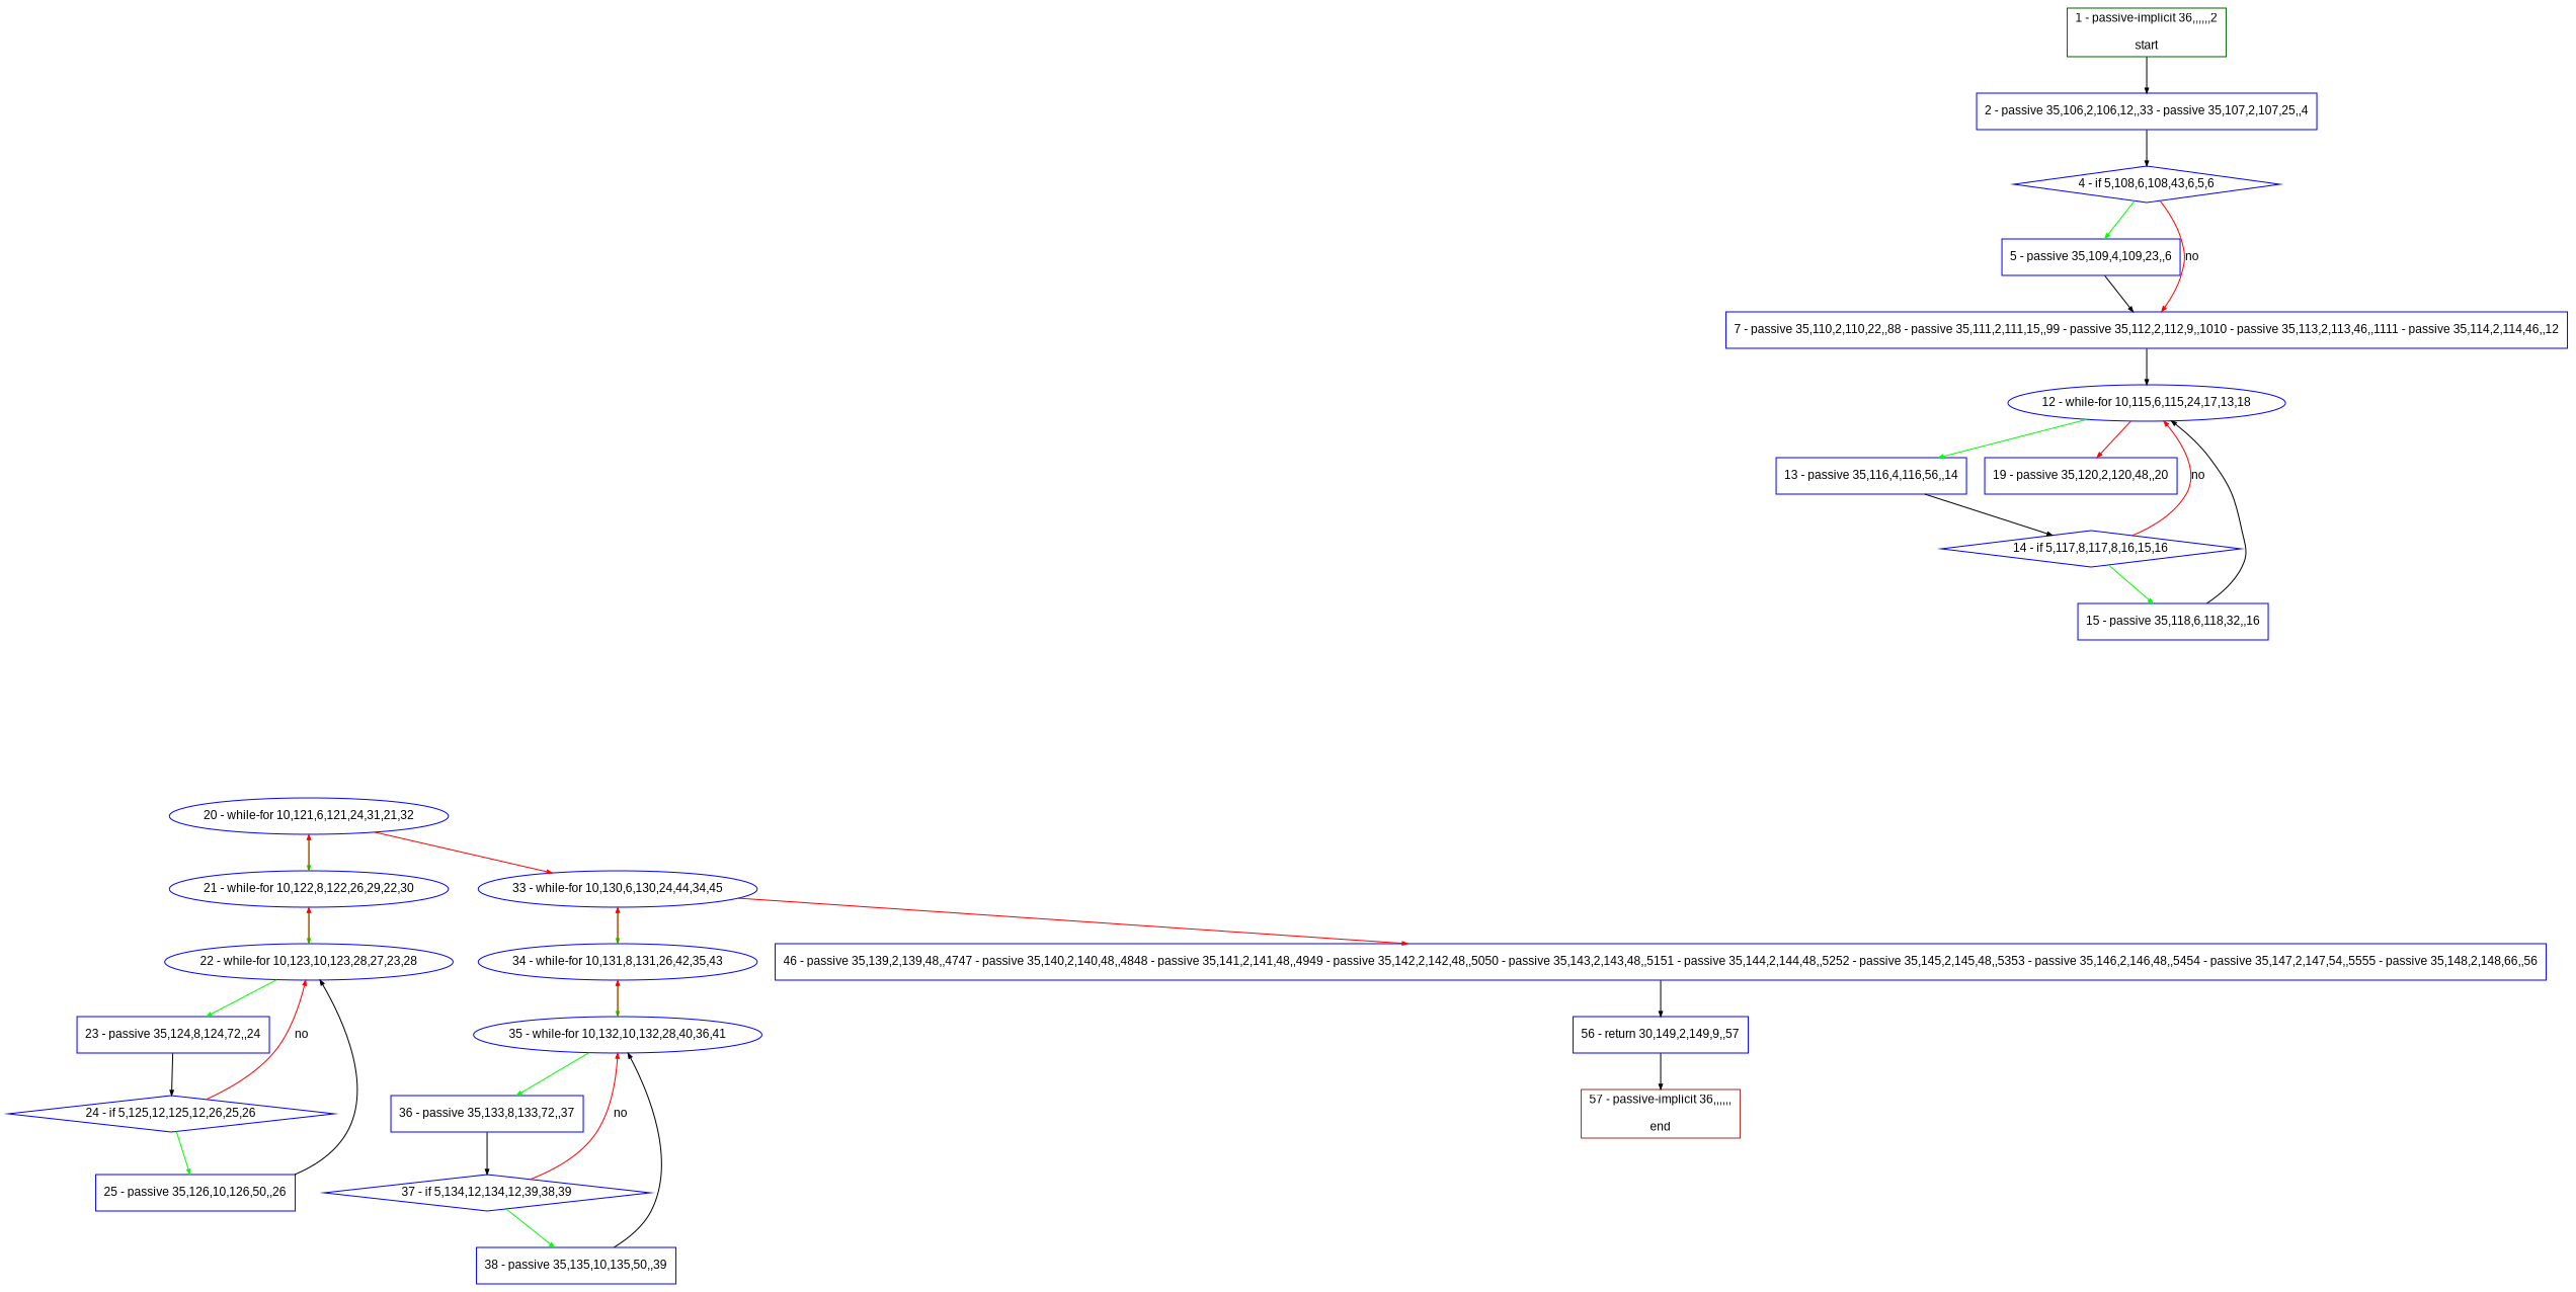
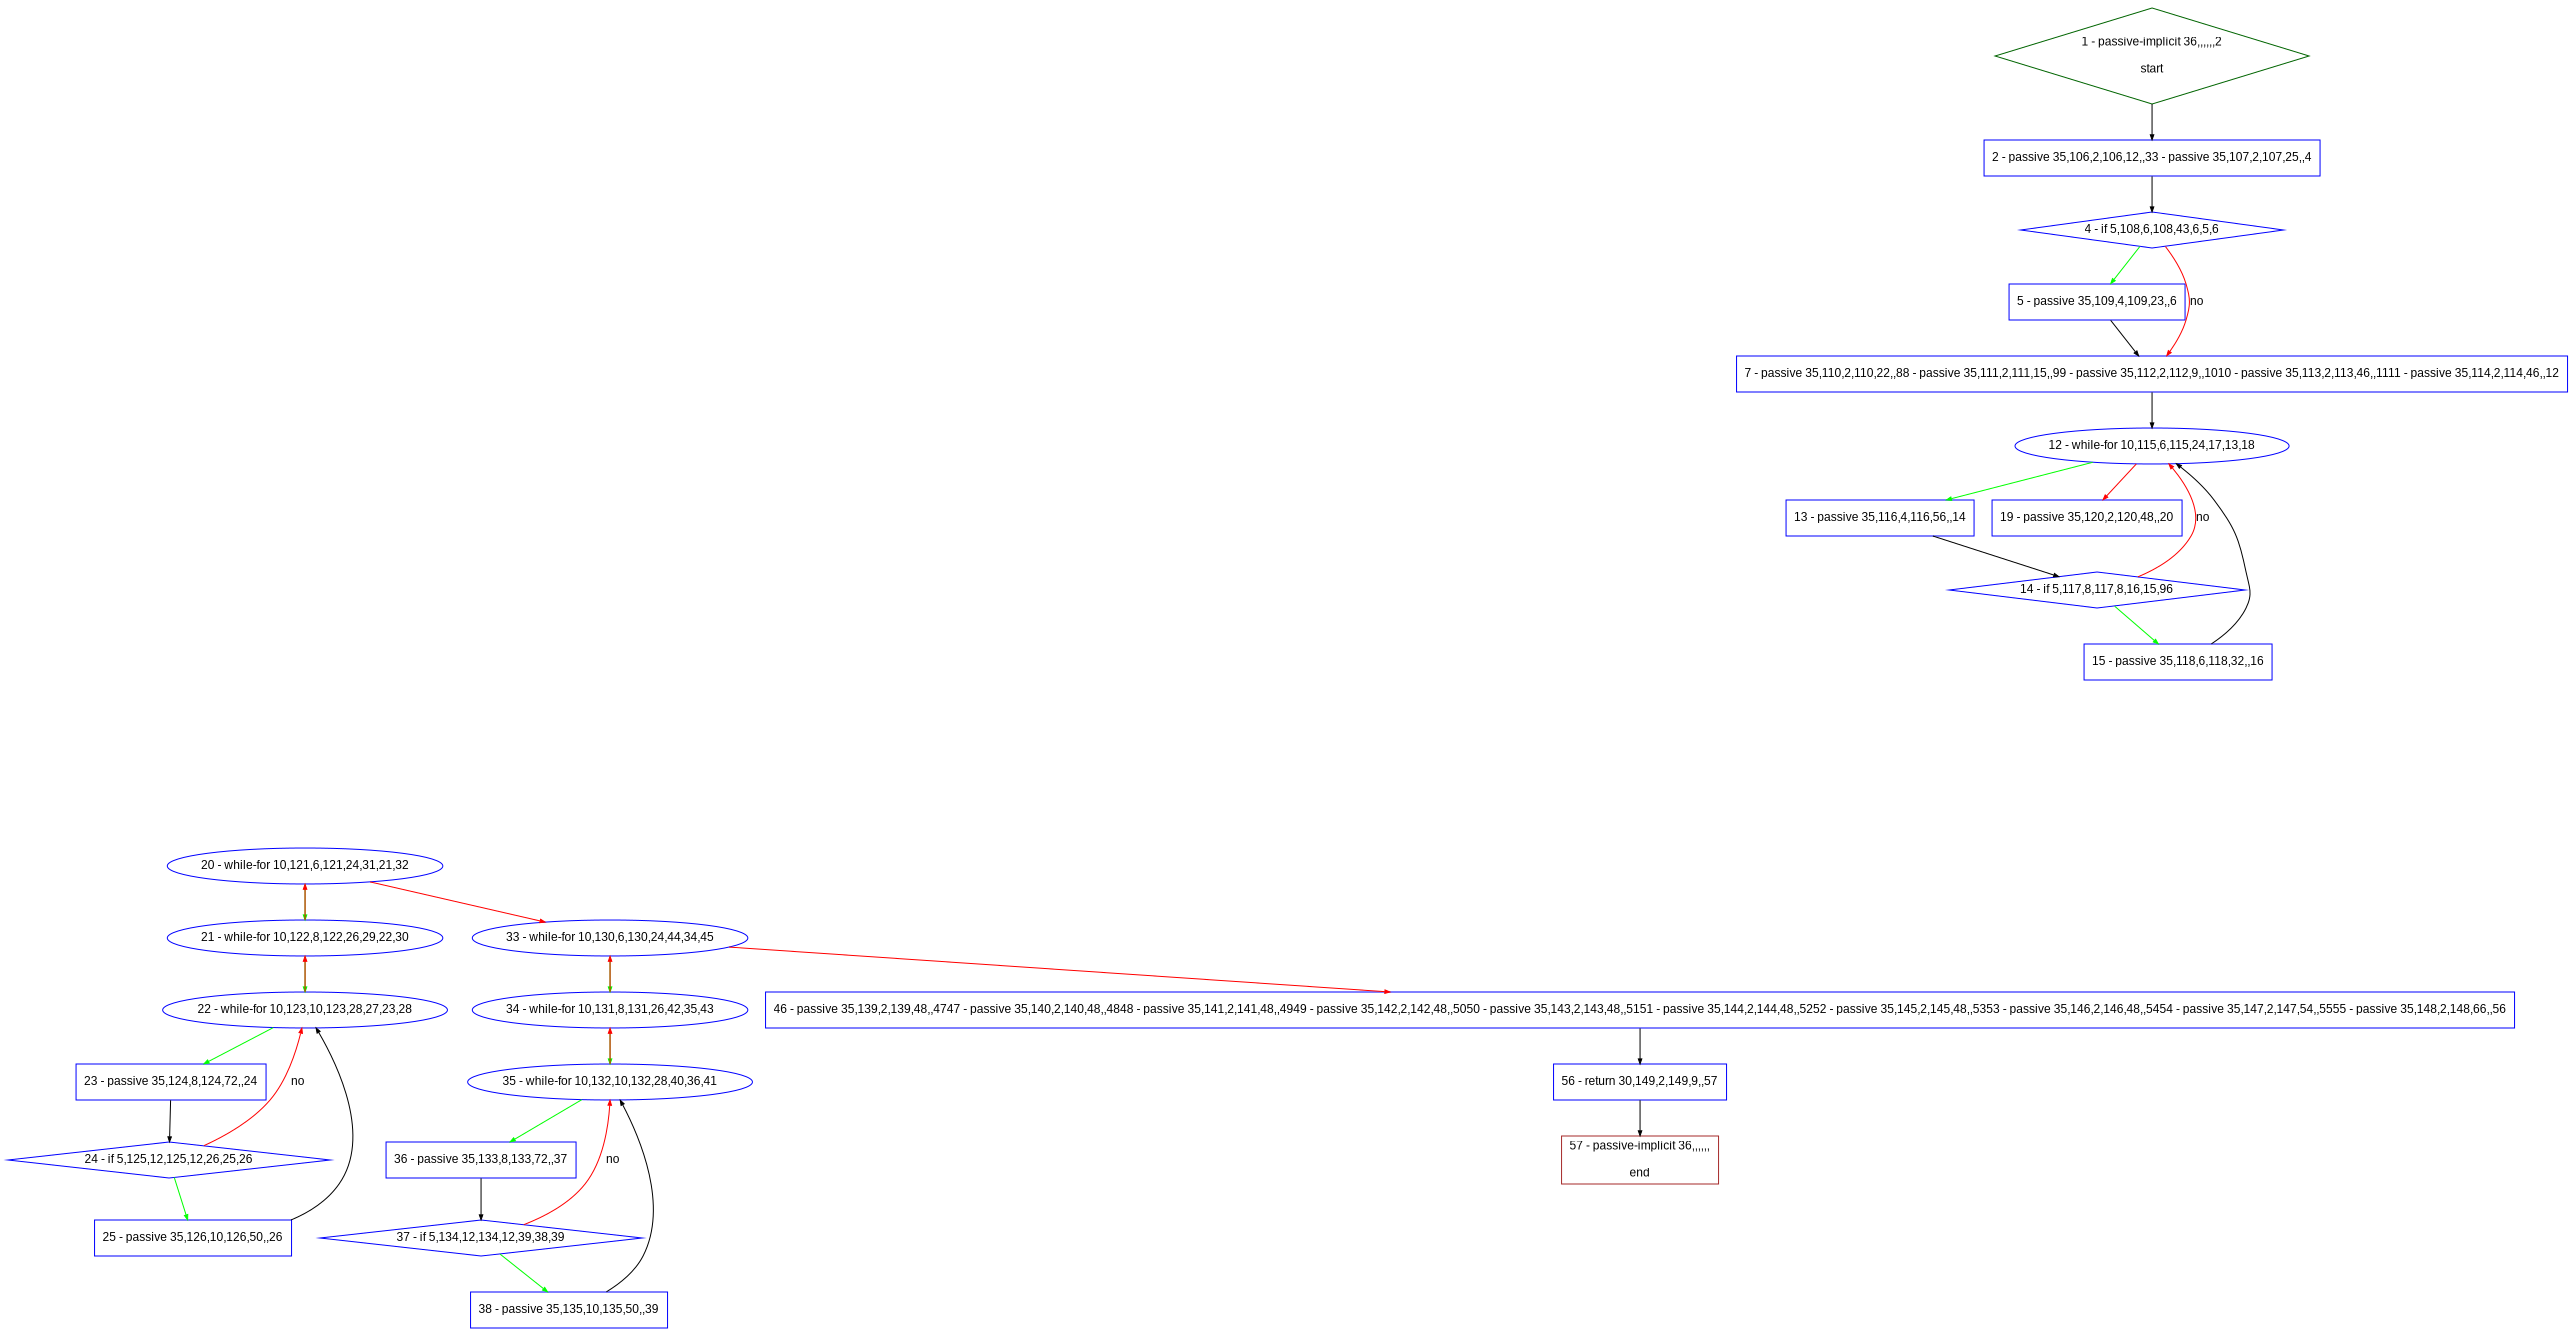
  digraph {
    bgcolor=white
    compound=true
    fillcolor="#FFFFCC"
    fontname=Arial
    fontsize=12
    pack=true
    packmode=clust
    style="rounded,filled"
    node [color="#0000ff" compound=true fillcolor="#ffffff" fixedsize=false fontname=Arial fontsize=12 node_initialized=no shape=box style=filled]
    edge [arrowhead=normal arrowsize=0.5 arrowtail=none color="#000000" compound=true dir=forward fontcolor=black fontname=Arial fontsize=12]
    n1 [label="2 - passive 35,106,2,106,12,,33 - passive 35,107,2,107,25,,4"]
    n2 [label="4 - if 5,108,6,108,43,6,5,6" shape=diamond]
    n3 [label="5 - passive 35,109,4,109,23,,6"]
    n4 [label="7 - passive 35,110,2,110,22,,88 - passive 35,111,2,111,15,,99 - passive 35,112,2,112,9,,1010 - passive 35,113,2,113,46,,1111 - passive 35,114,2,114,46,,12"]
-   n5 [color="#006400" label="1 - passive-implicit 36,,,,,,2\n\nstart"]
+   n5 [color="#006400" label="1 - passive-implicit 36,,,,,,2\n\nstart" shape=diamond]
    n6 [label="12 - while-for 10,115,6,115,24,17,13,18" shape=oval]
    n7 [label="13 - passive 35,116,4,116,56,,14"]
    n8 [label="19 - passive 35,120,2,120,48,,20"]
-   n9 [label="14 - if 5,117,8,117,8,16,15,16" shape=diamond]
+   n9 [label="14 - if 5,117,8,117,8,16,15,96" shape=diamond]
    n10 [label="15 - passive 35,118,6,118,32,,16"]
    n11 [label="20 - while-for 10,121,6,121,24,31,21,32" shape=oval]
    n12 [label="21 - while-for 10,122,8,122,26,29,22,30" shape=oval]
    n13 [label="33 - while-for 10,130,6,130,24,44,34,45" shape=oval]
    n14 [label="22 - while-for 10,123,10,123,28,27,23,28" shape=oval]
    n15 [label="34 - while-for 10,131,8,131,26,42,35,43" shape=oval]
    n16 [label="46 - passive 35,139,2,139,48,,4747 - passive 35,140,2,140,48,,4848 - passive 35,141,2,141,48,,4949 - passive 35,142,2,142,48,,5050 - passive 35,143,2,143,48,,5151 - passive 35,144,2,144,48,,5252 - passive 35,145,2,145,48,,5353 - passive 35,146,2,146,48,,5454 - passive 35,147,2,147,54,,5555 - passive 35,148,2,148,66,,56"]
    n17 [label="23 - passive 35,124,8,124,72,,24"]
    n18 [label="35 - while-for 10,132,10,132,28,40,36,41" shape=oval]
    n19 [label="56 - return 30,149,2,149,9,,57"]
    n20 [label="24 - if 5,125,12,125,12,26,25,26" shape=diamond]
    n21 [label="25 - passive 35,126,10,126,50,,26"]
    n22 [label="36 - passive 35,133,8,133,72,,37"]
    n23 [color="#a52a2a" label="57 - passive-implicit 36,,,,,,\n\nend"]
    n24 [label="37 - if 5,134,12,134,12,39,38,39" shape=diamond]
    n25 [label="38 - passive 35,135,10,135,50,,39"]
    n1 -> n2
    n2 -> n3 [color="#00ff00" label=yes]
    n2 -> n4 [color="#ff0000" label=no]
    n3 -> n4
    n4 -> n6
    n5 -> n1
    n6 -> n7 [color="#00ff00" label=yes]
    n6 -> n8 [color="#ff0000" label=no]
    n7 -> n9
    n9 -> n6 [color="#ff0000" label=no]
    n9 -> n10 [color="#00ff00" label=yes]
    n10 -> n6
    n11 -> n12 [color="#00ff00" label=yes]
    n11 -> n13 [color="#ff0000" label=no]
    n12 -> n11 [color="#ff0000" label=no]
    n12 -> n14 [color="#00ff00" label=yes]
    n13 -> n15 [color="#00ff00" label=yes]
    n13 -> n16 [color="#ff0000" label=no]
    n14 -> n12 [color="#ff0000" label=no]
    n14 -> n17 [color="#00ff00" label=yes]
    n15 -> n13 [color="#ff0000" label=no]
    n15 -> n18 [color="#00ff00" label=yes]
    n16 -> n19
    n17 -> n20
    n18 -> n15 [color="#ff0000" label=no]
    n18 -> n22 [color="#00ff00" label=yes]
    n19 -> n23
    n20 -> n14 [color="#ff0000" label=no]
    n20 -> n21 [color="#00ff00" label=yes]
    n21 -> n14
    n22 -> n24
    n24 -> n18 [color="#ff0000" label=no]
    n24 -> n25 [color="#00ff00" label=yes]
    n25 -> n18
  }
